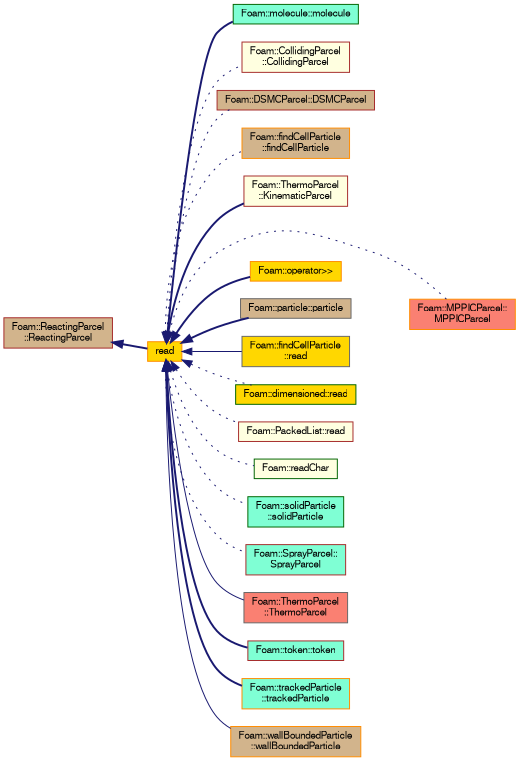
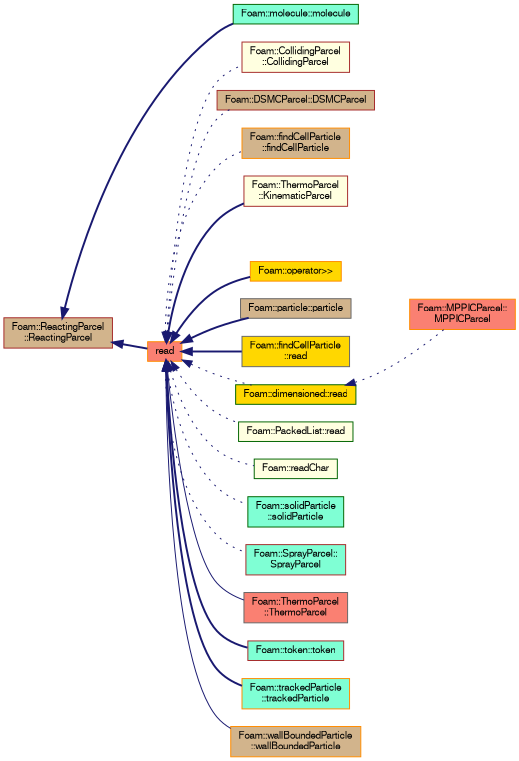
  digraph {
    rankdir=LR
    node [color=brown fillcolor=tan fontname=FreeSans fontsize=10 shape=record style=filled]
    edge [color=midnightblue dir=back fontname=FreeSans fontsize=10 labelfontname=FreeSans labelfontsize=10 style=dotted]
-   n1 [color=darkorange fillcolor=gold fontcolor=black height=0.2 label=read width=0.4]
+   n1 [color=darkorange fillcolor=salmon fontcolor=black height=0.2 label=read width=0.4]
    n2 [fillcolor=lightyellow height=0.2 label="Foam::CollidingParcel\l::CollidingParcel" width=0.4]
    n3 [height=0.2 label="Foam::DSMCParcel::DSMCParcel" width=0.4]
    n4 [color=darkorange height=0.2 label="Foam::findCellParticle\l::findCellParticle" width=0.4]
    n5 [fillcolor=lightyellow height=0.2 label="Foam::ThermoParcel\l::KinematicParcel" width=0.4]
    n6 [color=darkgreen fillcolor=aquamarine height=0.2 label="Foam::molecule::molecule" width=0.4]
    n7 [color=darkorange fillcolor=salmon height=0.2 label="Foam::MPPICParcel::\lMPPICParcel" width=0.4]
    n8 [color=darkorange fillcolor=gold height=0.2 label="Foam::operator\>\>" width=0.4]
    n9 [color=gray40 height=0.2 label="Foam::particle::particle" width=0.4]
    n10 [color=gray40 fillcolor=gold height=0.2 label="Foam::findCellParticle\l::read" width=0.4]
    n11 [color=darkgreen fillcolor=gold height=0.2 label="Foam::dimensioned::read" width=0.4]
-   n12 [fillcolor=lightyellow height=0.2 label="Foam::PackedList::read" width=0.4]
+   n12 [color=darkgreen fillcolor=lightyellow height=0.2 label="Foam::PackedList::read" width=0.4]
    n13 [color=darkgreen fillcolor=lightyellow height=0.2 label="Foam::readChar" width=0.4]
    n14 [color=darkgreen fillcolor=aquamarine height=0.2 label="Foam::solidParticle\l::solidParticle" width=0.4]
    n15 [fillcolor=aquamarine height=0.2 label="Foam::SprayParcel::\lSprayParcel" width=0.4]
    n16 [color=gray40 fillcolor=salmon height=0.2 label="Foam::ThermoParcel\l::ThermoParcel" width=0.4]
    n17 [fillcolor=aquamarine height=0.2 label="Foam::token::token" width=0.4]
    n18 [color=darkorange fillcolor=aquamarine height=0.2 label="Foam::trackedParticle\l::trackedParticle" width=0.4]
    n19 [color=darkorange height=0.2 label="Foam::wallBoundedParticle\l::wallBoundedParticle" width=0.4]
    n20 [height=0.2 label="Foam::ReactingParcel\l::ReactingParcel" width=0.4]
    n1 -> n2
    n1 -> n3
    n1 -> n4
    n1 -> n5 [style=bold]
-   n1 -> n6 [style=bold]
-   n1 -> n7
+   n20 -> n6 [style=bold]
+   n11 -> n7
    n1 -> n8 [style=bold]
    n1 -> n9 [style=bold]
-   n1 -> n10 [style=solid]
+   n1 -> n10 [style=bold]
    n1 -> n11
    n1 -> n12
    n1 -> n13
    n1 -> n14
    n1 -> n15
    n1 -> n16 [style=solid]
    n1 -> n17 [style=bold]
    n1 -> n18 [style=bold]
    n1 -> n19 [style=solid]
    n20 -> n1 [style=bold]
  }
